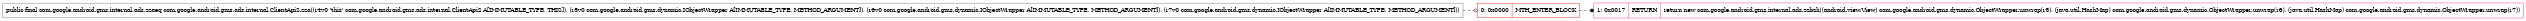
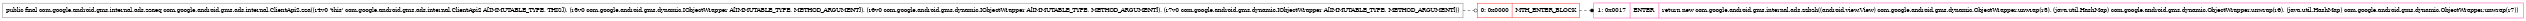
  digraph {
    rankdir=LR
    node [shape=record]
    edge [style=dashed]
    n1 [label="{0\:\ 0x0000|MTH_ENTER_BLOCK\l}" color=red]
-   n2 [label="{1\:\ 0x0017|RETURN\l|return new com.google.android.gms.internal.ads.zzbzh((android.view.View) com.google.android.gms.dynamic.ObjectWrapper.unwrap(r5), (java.util.HashMap) com.google.android.gms.dynamic.ObjectWrapper.unwrap(r6), (java.util.HashMap) com.google.android.gms.dynamic.ObjectWrapper.unwrap(r7))\l}" color=deeppink]
+   n2 [label="{1\:\ 0x0017|ENTER\l|return new com.google.android.gms.internal.ads.zzbzh((android.view.View) com.google.android.gms.dynamic.ObjectWrapper.unwrap(r5), (java.util.HashMap) com.google.android.gms.dynamic.ObjectWrapper.unwrap(r6), (java.util.HashMap) com.google.android.gms.dynamic.ObjectWrapper.unwrap(r7))\l}" color=deeppink]
    n3 [label="{public final com.google.android.gms.internal.ads.zzaeq com.google.android.gms.ads.internal.ClientApi2.zza((r4v0 'this' com.google.android.gms.ads.internal.ClientApi2 A[IMMUTABLE_TYPE, THIS]), (r5v0 com.google.android.gms.dynamic.IObjectWrapper A[IMMUTABLE_TYPE, METHOD_ARGUMENT]), (r6v0 com.google.android.gms.dynamic.IObjectWrapper A[IMMUTABLE_TYPE, METHOD_ARGUMENT]), (r7v0 com.google.android.gms.dynamic.IObjectWrapper A[IMMUTABLE_TYPE, METHOD_ARGUMENT])) }" color=gray40]
    n1 -> n2 [arrowhead=dot]
    n3 -> n1 [arrowhead=odot]
  }
